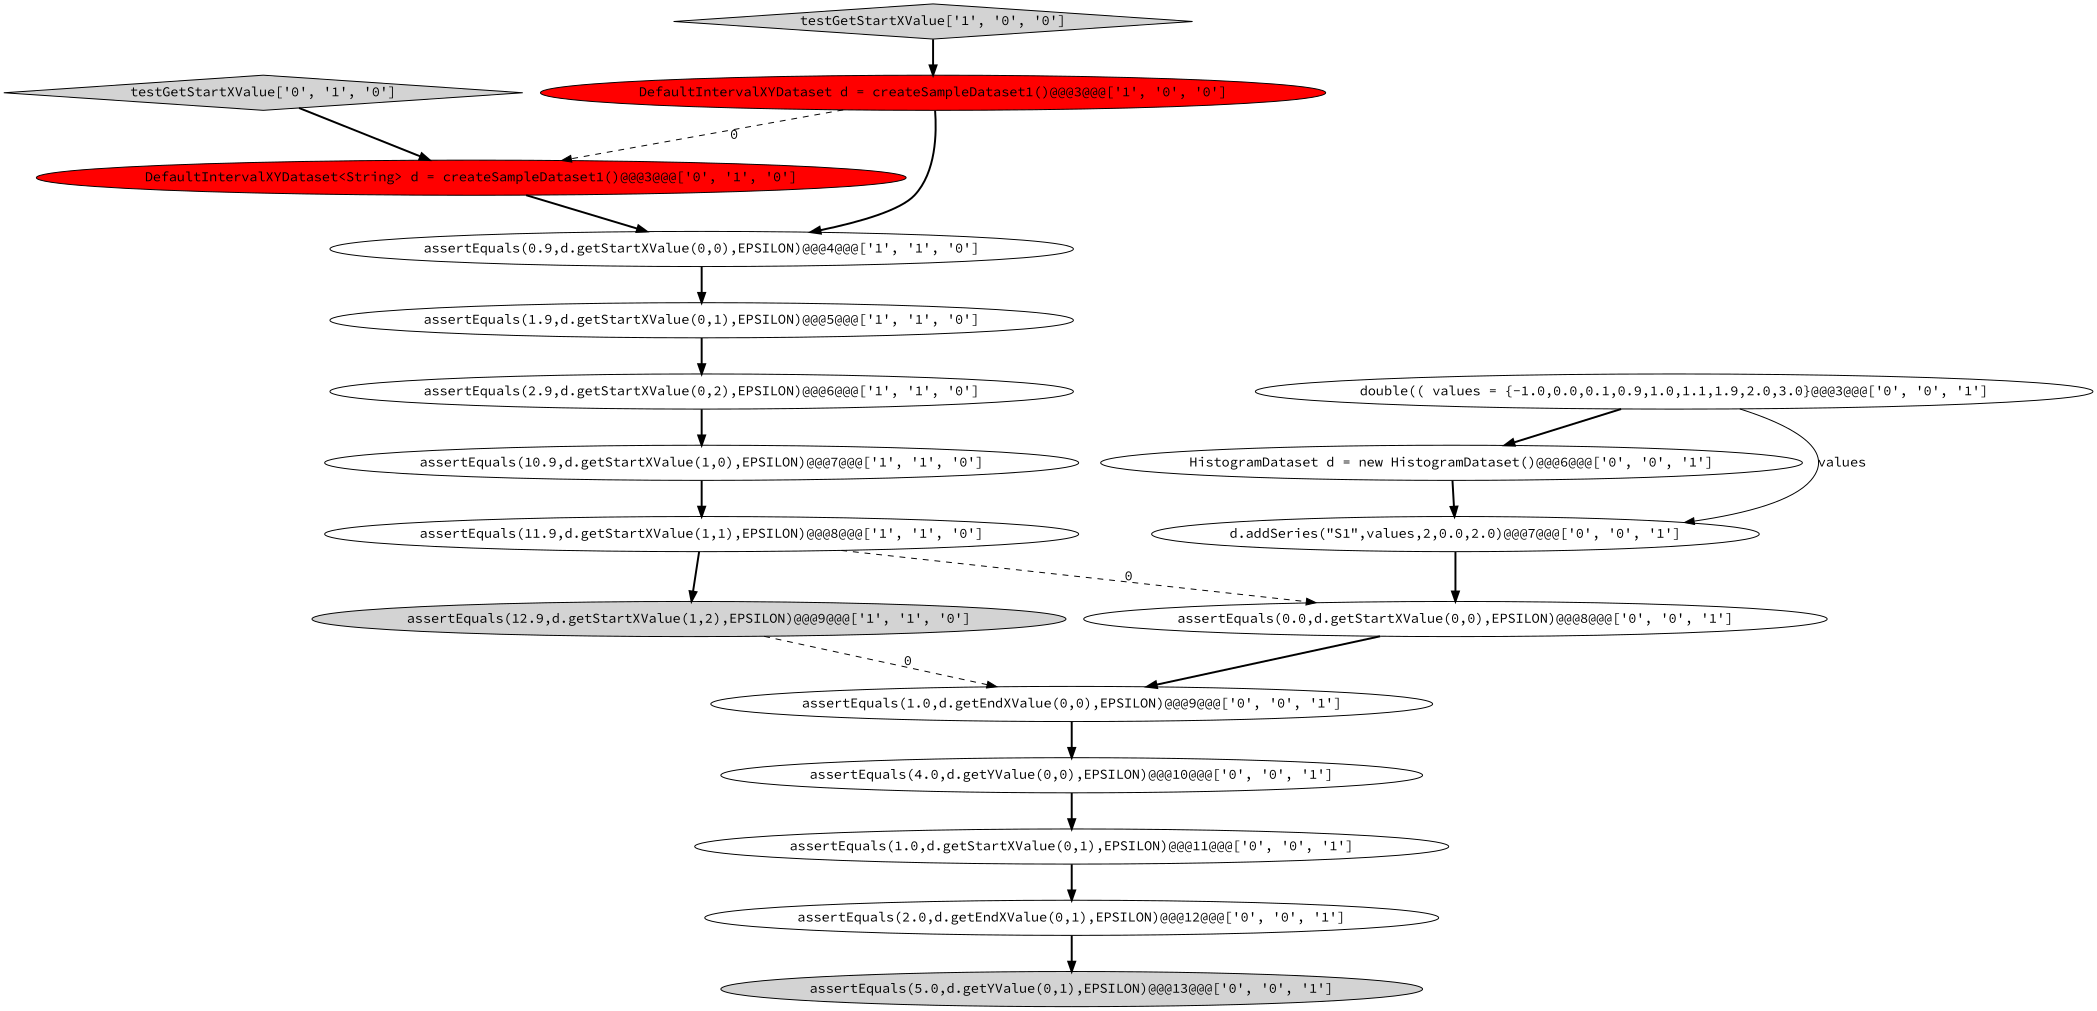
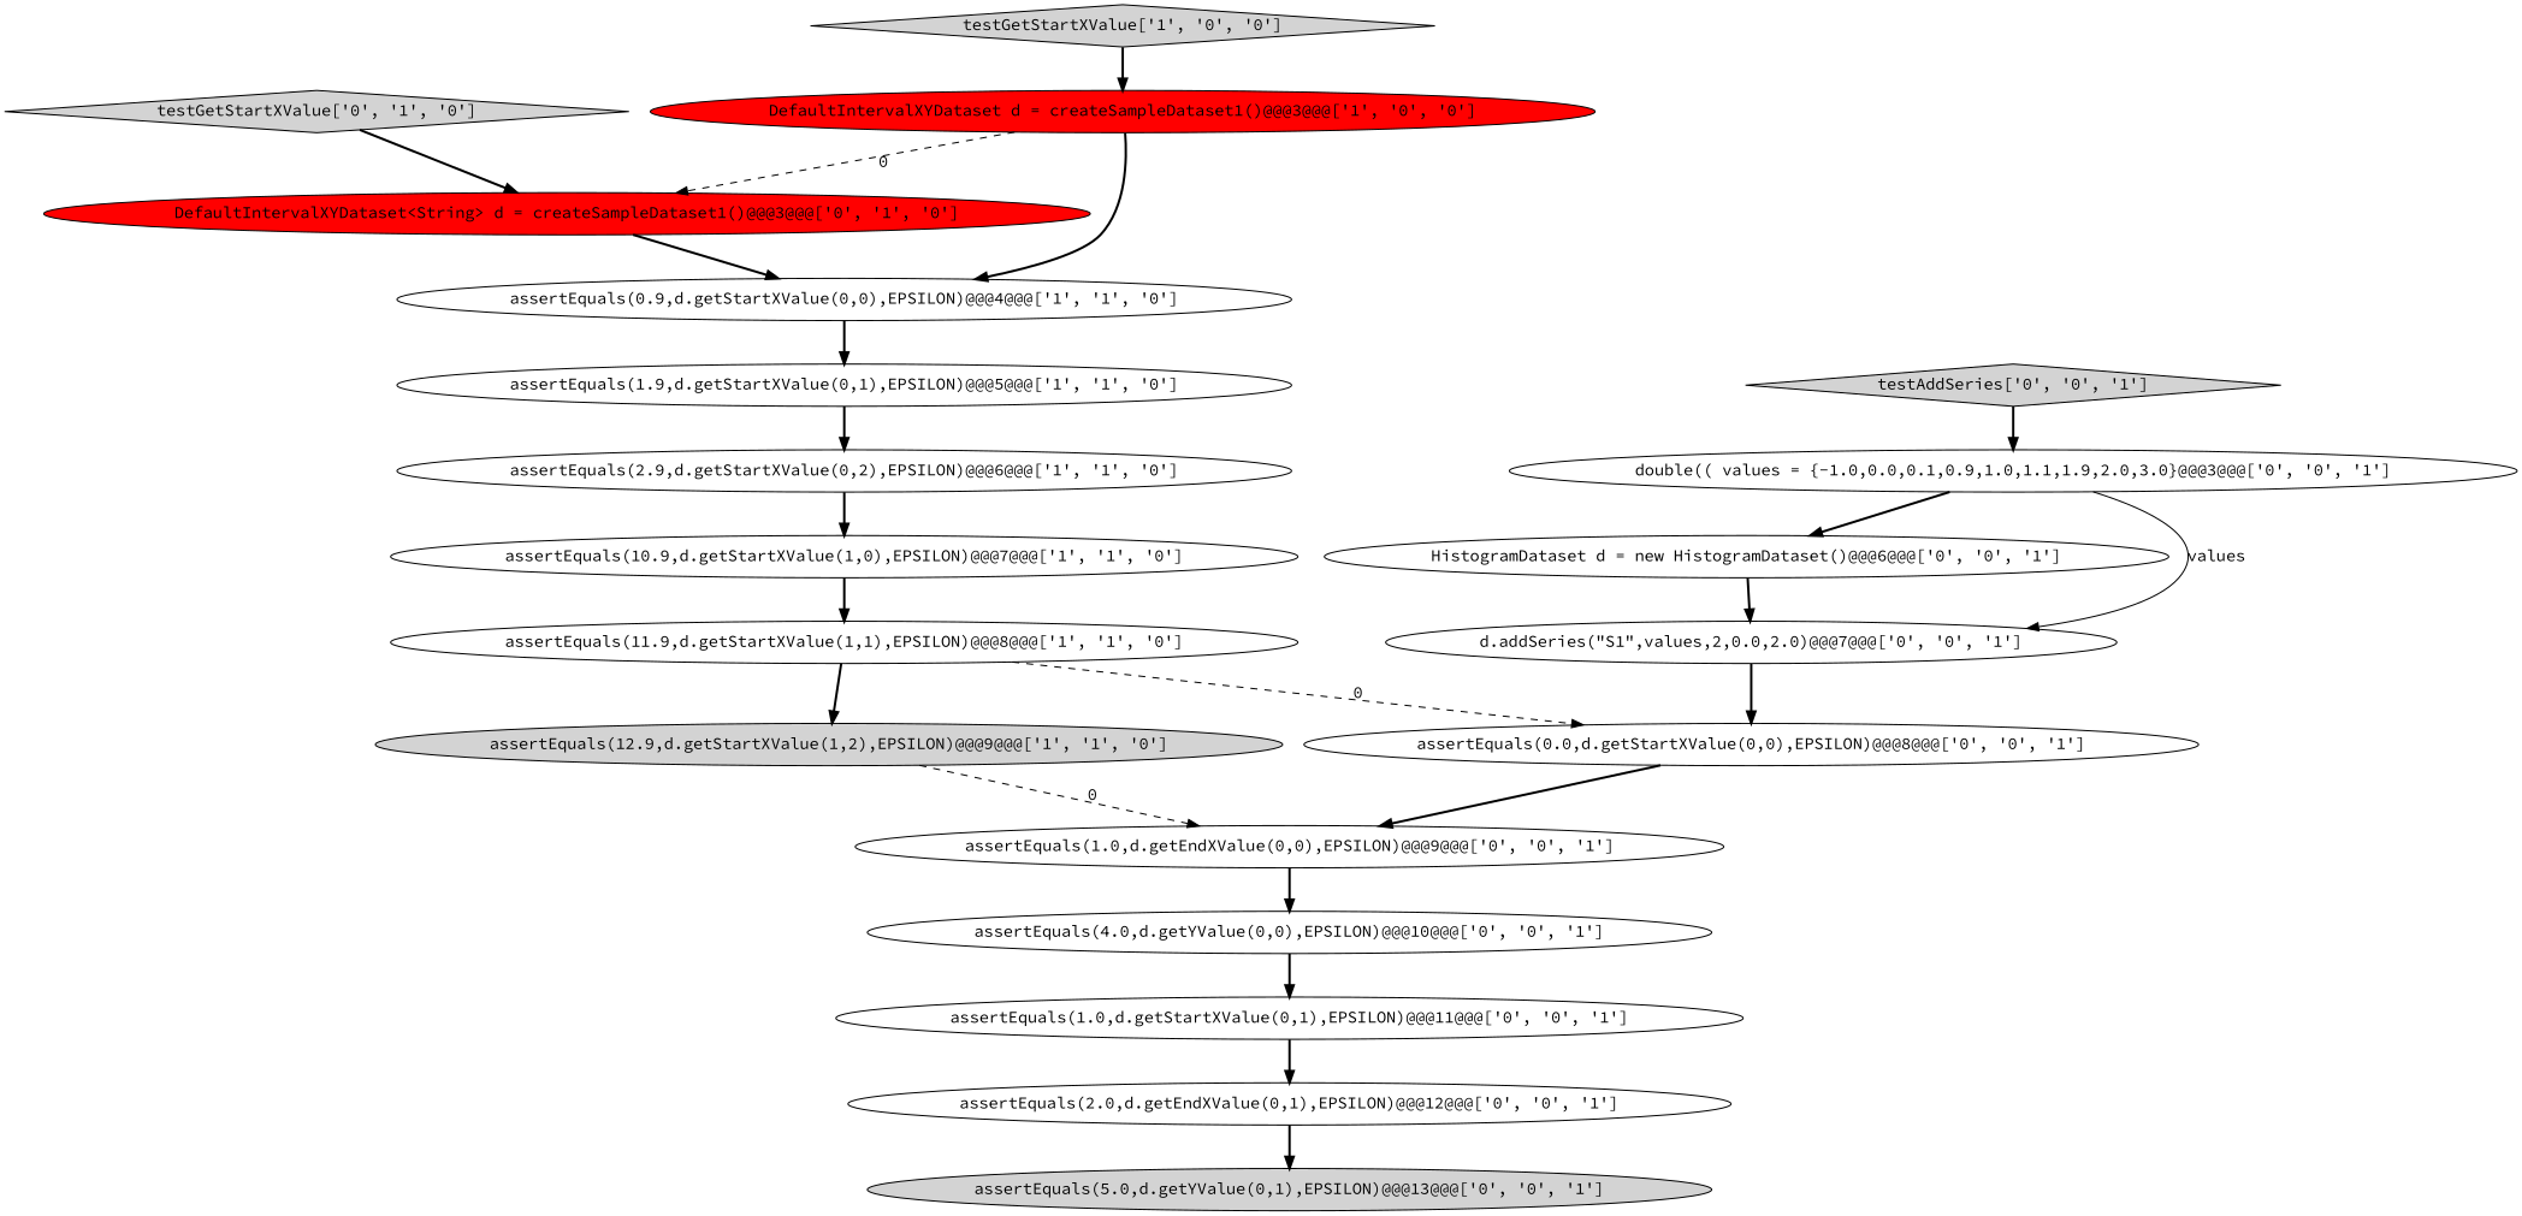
  digraph {
    fontname="Source Code Pro"
    node [fillcolor=white shape=ellipse style=filled fontname="Source Code Pro"]
    edge [style=bold fontname="Source Code Pro"]
    n1 [fillcolor=lightgray label="assertEquals(5.0,d.getYValue(0,1),EPSILON)@@@13@@@['0', '0', '1']"]
    n2 [fillcolor=lightgray label="testGetStartXValue['1', '0', '0']" shape=diamond]
    n3 [fillcolor=red label="DefaultIntervalXYDataset d = createSampleDataset1()@@@3@@@['1', '0', '0']"]
    n4 [label="assertEquals(0.9,d.getStartXValue(0,0),EPSILON)@@@4@@@['1', '1', '0']"]
    n5 [label="assertEquals(1.9,d.getStartXValue(0,1),EPSILON)@@@5@@@['1', '1', '0']"]
    n6 [fillcolor=red label="DefaultIntervalXYDataset<String> d = createSampleDataset1()@@@3@@@['0', '1', '0']"]
    n7 [label="assertEquals(0.0,d.getStartXValue(0,0),EPSILON)@@@8@@@['0', '0', '1']"]
    n8 [label="assertEquals(1.0,d.getEndXValue(0,0),EPSILON)@@@9@@@['0', '0', '1']"]
    n9 [label="assertEquals(4.0,d.getYValue(0,0),EPSILON)@@@10@@@['0', '0', '1']"]
    n10 [label="assertEquals(1.0,d.getStartXValue(0,1),EPSILON)@@@11@@@['0', '0', '1']"]
    n11 [label="assertEquals(2.9,d.getStartXValue(0,2),EPSILON)@@@6@@@['1', '1', '0']"]
    n12 [label="assertEquals(10.9,d.getStartXValue(1,0),EPSILON)@@@7@@@['1', '1', '0']"]
    n13 [label="assertEquals(11.9,d.getStartXValue(1,1),EPSILON)@@@8@@@['1', '1', '0']"]
    n14 [fillcolor=lightgray label="assertEquals(12.9,d.getStartXValue(1,2),EPSILON)@@@9@@@['1', '1', '0']"]
    n15 [label="double(( values = {-1.0,0.0,0.1,0.9,1.0,1.1,1.9,2.0,3.0}@@@3@@@['0', '0', '1']"]
    n16 [label="d.addSeries(\"S1\",values,2,0.0,2.0)@@@7@@@['0', '0', '1']"]
    n17 [label="HistogramDataset d = new HistogramDataset()@@@6@@@['0', '0', '1']"]
    n18 [label="assertEquals(2.0,d.getEndXValue(0,1),EPSILON)@@@12@@@['0', '0', '1']"]
+   n19 [fillcolor=lightgray label="testAddSeries['0', '0', '1']" shape=diamond]
    n20 [fillcolor=lightgray label="testGetStartXValue['0', '1', '0']" shape=diamond]
    n2 -> n3
    n3 -> n4
    n3 -> n6 [label=0 style=dashed]
    n4 -> n5
    n5 -> n11
    n6 -> n4
    n7 -> n8
    n8 -> n9
    n9 -> n10
    n10 -> n18
    n11 -> n12
    n12 -> n13
    n13 -> n7 [label=0 style=dashed]
    n13 -> n14
    n14 -> n8 [label=0 style=dashed]
    n15 -> n16 [label=values style=solid]
    n15 -> n17
    n16 -> n7
    n17 -> n16
    n18 -> n1
+   n19 -> n15
    n20 -> n6
  }
